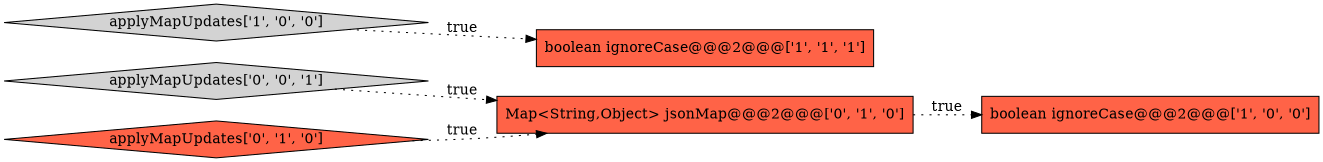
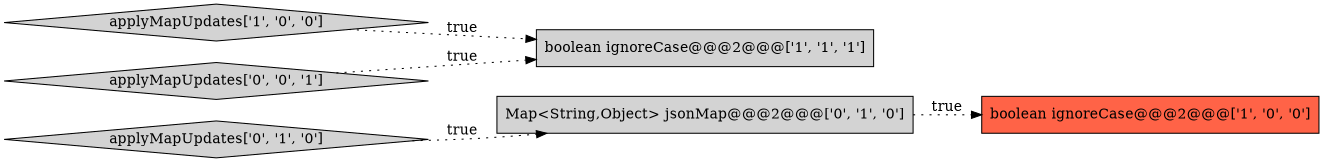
  digraph {
    rankdir=LR
    node [fillcolor=tomato shape=box style=filled]
    edge [style=dotted]
-   n1 [label="boolean ignoreCase@@@2@@@['1', '1', '1']"]
-   n2 [label="Map<String,Object> jsonMap@@@2@@@['0', '1', '0']"]
+   n1 [fillcolor=lightgray label="boolean ignoreCase@@@2@@@['1', '1', '1']"]
+   n2 [fillcolor=lightgray label="Map<String,Object> jsonMap@@@2@@@['0', '1', '0']"]
    n3 [label="boolean ignoreCase@@@2@@@['1', '0', '0']"]
    n4 [fillcolor=lightgray label="applyMapUpdates['0', '0', '1']" shape=diamond]
-   n5 [label="applyMapUpdates['0', '1', '0']" shape=diamond]
+   n5 [fillcolor=lightgray label="applyMapUpdates['0', '1', '0']" shape=diamond]
    n6 [fillcolor=lightgray label="applyMapUpdates['1', '0', '0']" shape=diamond]
    n2 -> n3 [label=true]
-   n4 -> n2 [label=true]
+   n4 -> n1 [label=true]
    n5 -> n2 [label=true]
    n6 -> n1 [label=true]
  }
